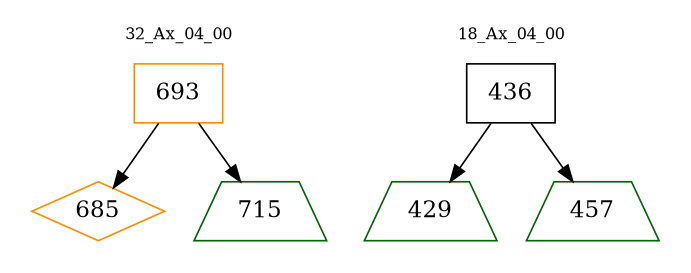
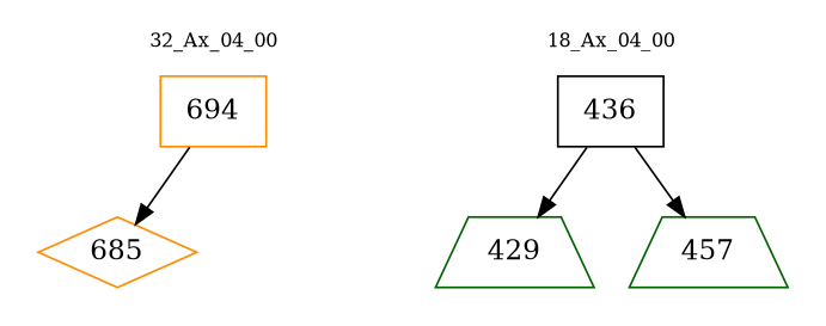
  digraph {
    node [color=darkgreen shape=trapezium]
    edge [color=black]
-   n1 [color=darkorange label=693 shape=box]
+   n1 [color=darkorange label=694 shape=box]
    n2 [color=darkorange label=685 shape=diamond]
-   n3 [label=715]
    n4 [color=black label=436 shape=box]
    n5 [label=429]
    n6 [label=457]
    subgraph cluster_1 {
      color=white
      fontsize=10
      label="32_Ax_04_00"
      n1
      n2
-     n3
    }
    subgraph cluster_2 {
      color=white
      fontsize=10
      label="18_Ax_04_00"
      n4
      n5
      n6
    }
    n1 -> n2
-   n1 -> n3
    n4 -> n5
    n4 -> n6
  }
